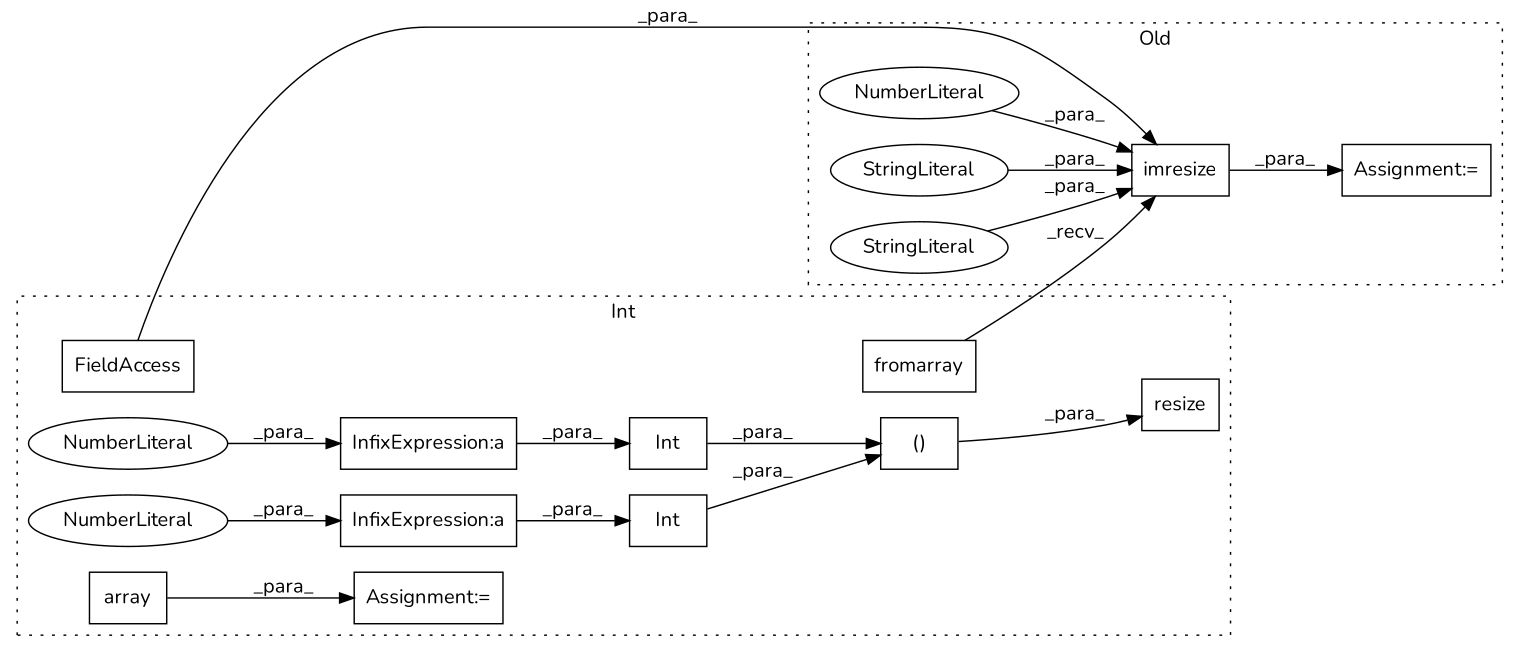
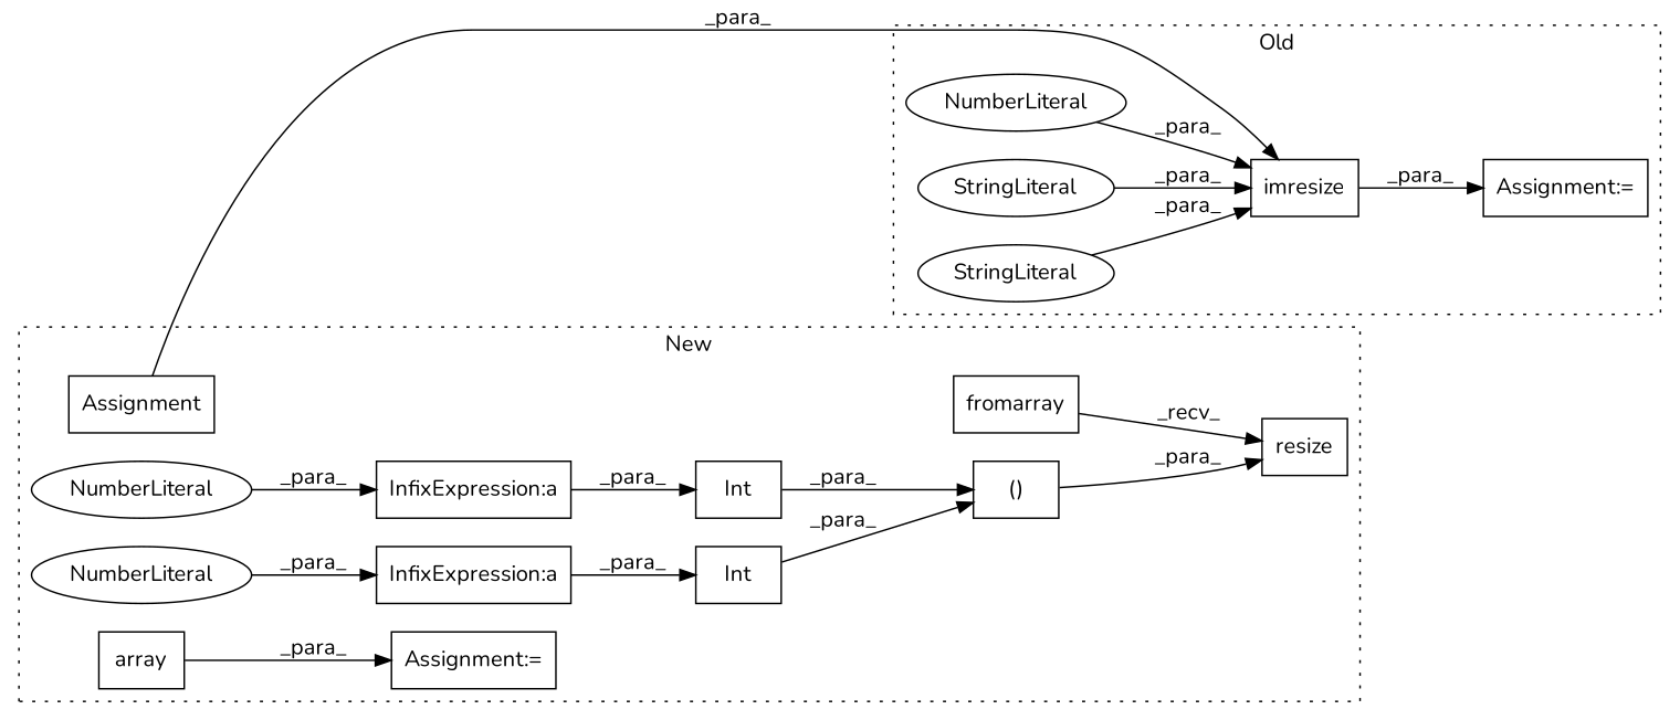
  digraph {
    fontname=Nunito
    rankdir=LR
    node [a=32 fontname=Nunito l=3 shape=box]
    edge [fontname=Nunito]
    n1 [l="9,1" label=imresize s="18125,18155"]
    n2 [a=7 l=1 label="Assignment:=" s=18124]
    n3 [a=34 label=NumberLiteral s=18138 shape=ellipse]
    n4 [a=45 label=StringLiteral s=18152 shape=ellipse]
    n5 [a=45 l=9 label=StringLiteral s=18142 shape=ellipse]
    n6 [l="4,1" label=Int s="18457,18468"]
    n7 [a=27 label="InfixExpression:a" s=18462]
    n8 [l="12,1" label=resize s="18445,18509"]
    n9 [a=7 l=1 label="Assignment:=" s=18411]
    n10 [l="4,1" label=Int s="18482,18493"]
    n11 [a=27 label="InfixExpression:a" s=18487]
    n12 [a=106 l=37 label="()" s=18457]
    n13 [a=34 label=NumberLiteral s=18490 shape=ellipse]
    n14 [a=34 label=NumberLiteral s=18465 shape=ellipse]
    n15 [l="6,1" label=array s="18418,18510"]
    n16 [l="10,1" label=fromarray s="18430,18443"]
-   n17 [a=22 l=13 label=FieldAccess s=18496]
+   n17 [a=22 l=13 label=Assignment s=18496]
    subgraph cluster_1 {
      label=Old
      style=dotted
      n1
      n2
      n3
      n4
      n5
    }
    subgraph cluster_2 {
-     label=Int
+     label=New
      style=dotted
      n6
      n7
      n8
      n9
      n10
      n11
      n12
      n13
      n14
      n15
      n16
      n17
    }
    n1 -> n2 [label=_para_]
    n3 -> n1 [label=_para_]
    n4 -> n1 [label=_para_]
    n5 -> n1 [label=_para_]
    n6 -> n12 [label=_para_]
    n7 -> n6 [label=_para_]
    n10 -> n12 [label=_para_]
    n11 -> n10 [label=_para_]
    n12 -> n8 [label=_para_]
    n13 -> n11 [label=_para_]
    n14 -> n7 [label=_para_]
    n15 -> n9 [label=_para_]
-   n16 -> n1 [label=_recv_]
+   n16 -> n8 [label=_recv_]
    n17 -> n1 [label=_para_]
  }
